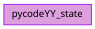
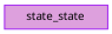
  digraph {
    rankdir=TB
    fontname="Noto Sans"
-   n1 [color=purple fillcolor=plum fontname="Noto Sans" fontsize=10 height=0.2 label=pycodeYY_state shape=record style=filled width=0.4]
+   n1 [color=purple fillcolor=plum fontname="Noto Sans" fontsize=10 height=0.2 label=state_state shape=record style=filled width=0.4]
  }
